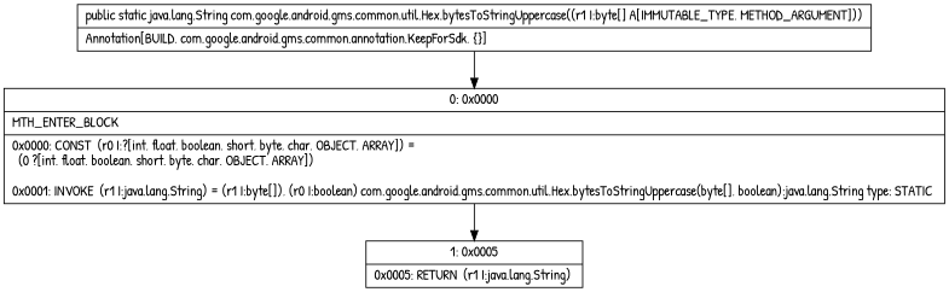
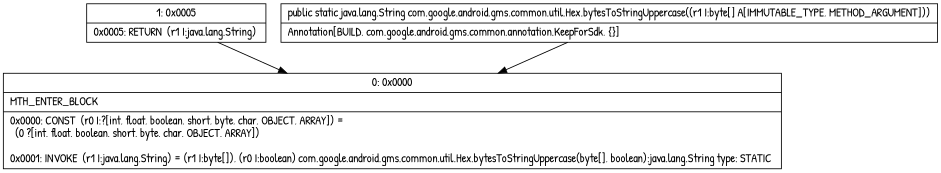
  digraph {
    fontname="Patrick Hand"
    node [shape=record fontname="Patrick Hand"]
    edge [fontname="Patrick Hand"]
    n1 [label="{0\:\ 0x0000|MTH_ENTER_BLOCK\l|0x0000: CONST  (r0 I:?[int, float, boolean, short, byte, char, OBJECT, ARRAY]) = \l  (0 ?[int, float, boolean, short, byte, char, OBJECT, ARRAY])\l \l0x0001: INVOKE  (r1 I:java.lang.String) = (r1 I:byte[]), (r0 I:boolean) com.google.android.gms.common.util.Hex.bytesToStringUppercase(byte[], boolean):java.lang.String type: STATIC \l}"]
    n2 [label="{1\:\ 0x0005|0x0005: RETURN  (r1 I:java.lang.String) \l}"]
    n3 [label="{public static java.lang.String com.google.android.gms.common.util.Hex.bytesToStringUppercase((r1 I:byte[] A[IMMUTABLE_TYPE, METHOD_ARGUMENT]))  | Annotation[BUILD, com.google.android.gms.common.annotation.KeepForSdk, \{\}]\l}"]
-   n1 -> n2
+   n2 -> n1
    n3 -> n1
  }
